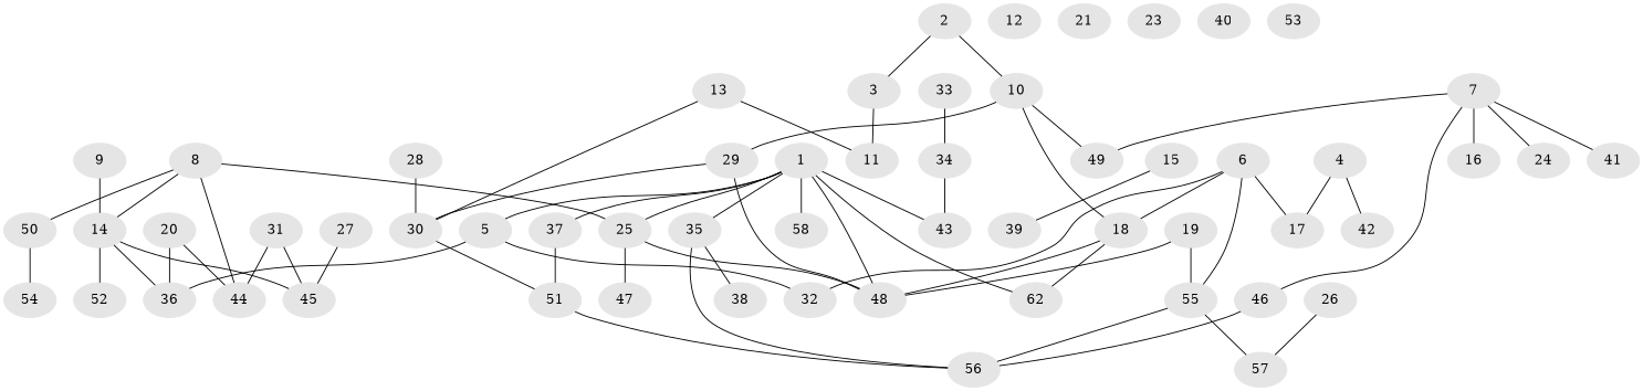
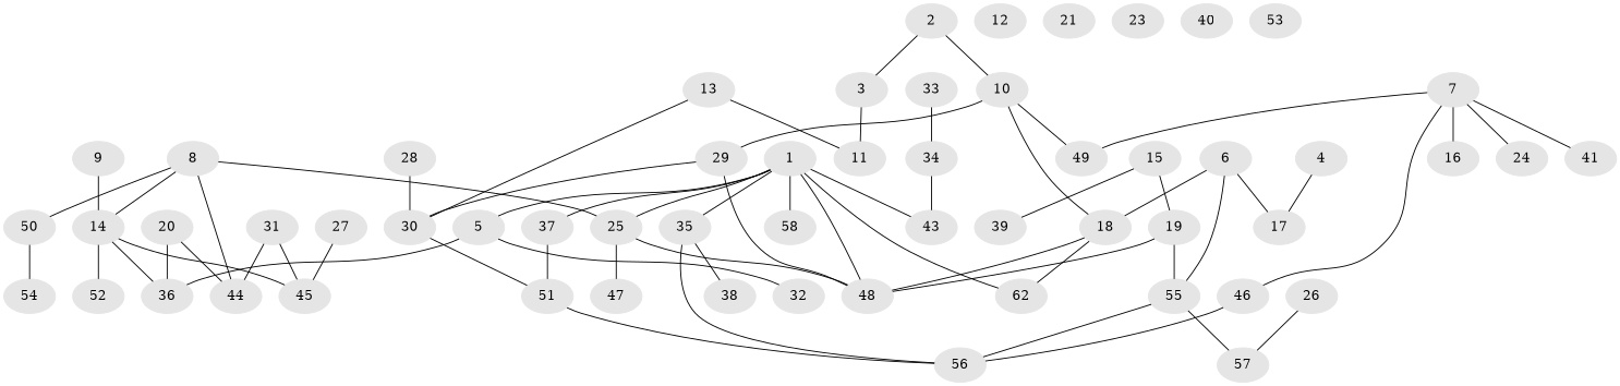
  graph {
    node [color=gray90 style=filled]
    1
    5
    n3 [label=62]
    25
    35
    37
    43
    48
    58
    32
    36
    47
    38
    56
    51
    2
    3
    10
    11
    18
    49
    29
    4
    17
-   42
    6
    55
    57
    7
    16
    24
    41
    46
    8
    14
    44
    50
    45
    52
    54
    9
    30
    12
    13
    15
    19
    39
    20
    21
    23
    26
    27
    28
    31
    33
    34
    40
    53
    1 -- 5
    1 -- n3
    1 -- 25
    1 -- 35
    1 -- 37
    1 -- 43
    1 -- 48
    1 -- 58
    5 -- 32
    5 -- 36
    25 -- 48
    25 -- 47
    35 -- 38
    35 -- 56
    37 -- 51
    51 -- 56
    2 -- 3
    2 -- 10
    3 -- 11
    10 -- 18
    10 -- 49
    10 -- 29
    18 -- n3
    18 -- 48
    29 -- 48
    29 -- 30
    4 -- 17
-   4 -- 42
-   6 -- 32
    6 -- 18
    6 -- 17
    6 -- 55
    55 -- 56
    55 -- 57
    7 -- 49
    7 -- 16
    7 -- 24
    7 -- 41
    7 -- 46
    46 -- 56
    8 -- 25
    8 -- 14
    8 -- 44
    8 -- 50
    14 -- 36
    14 -- 45
    14 -- 52
    50 -- 54
    9 -- 14
    30 -- 51
    13 -- 11
    13 -- 30
+   15 -- 19
    15 -- 39
    19 -- 48
    19 -- 55
    20 -- 36
    20 -- 44
    26 -- 57
    27 -- 45
    28 -- 30
    31 -- 44
    31 -- 45
    33 -- 34
    34 -- 43
  }
